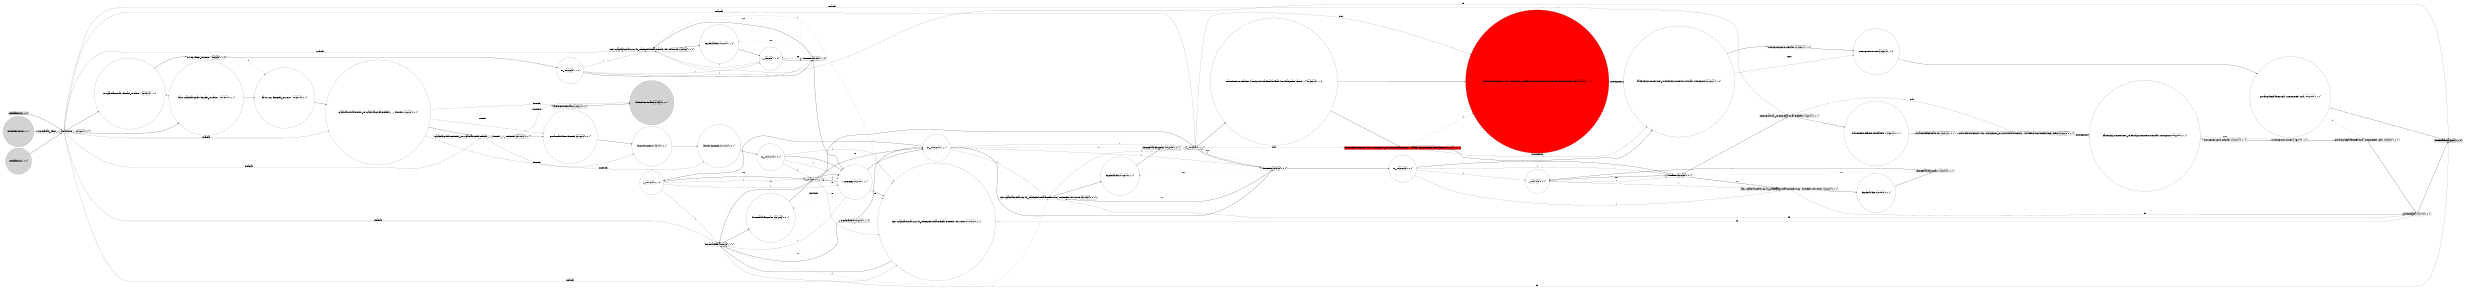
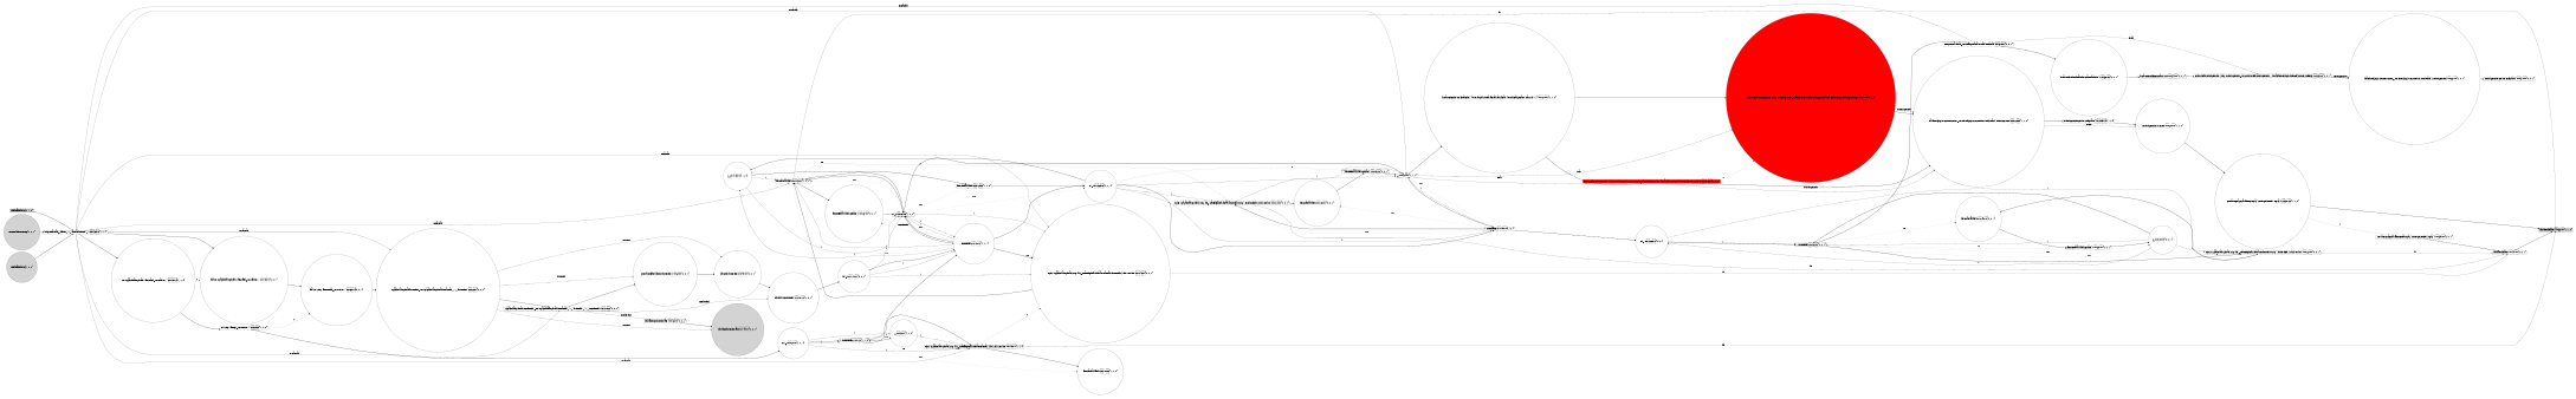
  digraph {
    rankdir=LR
    node [fillcolor=white shape=circle style=filled]
    edge [arrowhead=box style=bold]
    n1 [label="i++@@@14@@@['1', '1', '0']"]
    n2 [label="filesCreated.add(file.f0)@@@15@@@['1', '1', '1']" shape=note]
    n3 [label="i++@@@13@@@['1', '1', '1']" shape=note]
    n4 [fillcolor=lightgray label="hdfs.delete(file,false)@@@33@@@['1', '1', '0']" shape=note]
    n5 [label="Tuple2<org.apache.hadoop.fs.Path,String> file = createFileAndFillWithData(firstLevelDir.toString(),\"secondLevelFile\",i,\"This is test line.\")@@@21@@@['0', '0', '1']" shape=note]
    n6 [label="filesToBeRead.add(file.f0.getName())@@@16@@@['0', '0', '1']"]
    n7 [label="filesCreated.add(file.f0)@@@16@@@['1', '1', '0']" shape=note]
    n8 [label="i++@@@20@@@['1', '1', '1']" shape=note]
    n9 [label="Tuple2<org.apache.hadoop.fs.Path,String> file = createFileAndFillWithData(testBasePath,\"firstLevelFile\",i,\"This is test line.\")@@@14@@@['0', '0', '1']"]
    n10 [label="i < NO_OF_FILES@@@12@@@['1', '1', '1']"]
    n11 [label="int i = 0@@@18@@@['1', '1', '1']"]
    n12 [label="Assert.assertArrayEquals(filesKept.toArray(),context.getSeenFiles().toArray())@@@31@@@['1', '1', '0']"]
    n13 [label="Assert.assertArrayEquals(filesToBeRead.toArray(),context.getSeenFiles().toArray())@@@39@@@['0', '0', '1']" shape=note]
    n14 [label="hdfs.delete(file,false)@@@41@@@['0', '0', '1']" shape=note]
    n15 [label="ContinuousFileMonitoringFunction<String> monitoringFunction = new ContinuousFileMonitoringFunction<>(format,FileProcessingMode.PROCESS_ONCE,1,INTERVAL)@@@35@@@['0', '0', '1']" shape=note]
    n16 [label="final FileVerifyingSourceContext context = new FileVerifyingSourceContext(new OneShotLatch(),monitoringFunction)@@@36@@@['0', '0', '1']"]
    n17 [label="monitoringFunction.open(new Configuration())@@@37@@@['0', '0', '1']" shape=note]
-   n18 [label="monitoringFunction.run(context)@@@38@@@['0', '0', '1']" shape=note]
    n19 [label="format.setFilesFilter(FilePathFilter.createDefaultFilter())@@@33@@@['0', '0', '1']"]
    n20 [label="format.setNestedFileEnumeration(true)@@@34@@@['0', '0', '1']" shape=note]
    n21 [label="TextInputFormat format = new TextInputFormat(new Path(testBasePath))@@@32@@@['0', '0', '1']" shape=note]
    n22 [label="filesCreated.add(file.f0)@@@29@@@['0', '0', '1']"]
    n23 [label="filesToBeRead.add(file.f0.getName())@@@30@@@['0', '0', '1']" shape=note]
    n24 [label="i++@@@27@@@['0', '0', '1']"]
    n25 [label="int i = 0@@@6@@@['1', '1', '0']"]
    n26 [label="Tuple2<org.apache.hadoop.fs.Path,String> file = createFileAndFillWithData(testBasePath,\"**file\",i,\"This is test line.\")@@@9@@@['1', '1', '0']" shape=note]
    n27 [label="i < NO_OF_FILES@@@7@@@['1', '1', '0']" shape=note]
    n28 [label="i++@@@8@@@['1', '1', '0']"]
    n29 [label="filesCreated.add(file.f0)@@@10@@@['1', '1', '0']"]
    n30 [fillcolor=red label="ContinuousFileMonitoringFunction<String> monitoringFunction = createTestContinuousFileMonitoringFunction(format,FileProcessingMode.PROCESS_ONCE)@@@27@@@['0', '1', '0']"]
    n31 [label="final FileVerifyingSourceContext context = new FileVerifyingSourceContext(new OneShotLatch(),monitoringFunction)@@@28@@@['1', '1', '0']"]
    n32 [label="monitoringFunction.run(context)@@@30@@@['1', '1', '0']"]
    n33 [label="monitoringFunction.open(new Configuration())@@@29@@@['1', '1', '0']" shape=note]
    n34 [label="format.setFilesFilter(new FilePathFilter(){@Override public boolean filterPath(Path filePath){return filePath.getName().startsWith(\"**\")}})@@@20@@@['1', '1', '0']"]
    n35 [label="i < NO_OF_FILES@@@19@@@['0', '0', '1']" shape=note]
    n36 [fillcolor=red label="ContinuousFileMonitoringFunction<String> monitoringFunction = new ContinuousFileMonitoringFunction<>(format,FileProcessingMode.PROCESS_ONCE,1,INTERVAL)@@@27@@@['1', '0', '0']" shape=note]
    n37 [label="filesCreated.add(file.f0)@@@22@@@['0', '0', '1']"]
    n38 [label="int i = 0@@@25@@@['0', '0', '1']"]
    n39 [label="String testBasePath = hdfsURI + \"/\" + UUID.randomUUID() + \"/\"@@@3@@@['1', '1', '1']" shape=note]
    n40 [label="org.apache.hadoop.fs.Path secondLevelDir = new org.apache.hadoop.fs.Path(testBasePath + \"/\" + \"firstLevelDir\" + \"/\" + \"secondLevelDir\")@@@7@@@['0', '0', '1']" shape=note]
    n41 [label="Set<org.apache.hadoop.fs.Path> filesCreated = new HashSet<>()@@@4@@@['1', '1', '0']"]
    n42 [label="final Set<org.apache.hadoop.fs.Path> filesCreated = new HashSet<>()@@@4@@@['0', '0', '1']"]
    n43 [label="org.apache.hadoop.fs.Path firstLevelDir = new org.apache.hadoop.fs.Path(testBasePath + \"/\" + \"firstLevelDir\")@@@6@@@['0', '0', '1']"]
    n44 [label="hdfs.mkdirs(secondLevelDir)@@@10@@@['0', '0', '1']"]
    n45 [label="Assert.assertFalse(hdfs.exists(firstLevelDir))@@@8@@@['0', '0', '1']"]
    n46 [label="hdfs.delete(secondLevelDir,false)@@@43@@@['0', '0', '1']" shape=note]
    n47 [label="Set<String> filesKept = new TreeSet<>()@@@5@@@['1', '1', '0']" shape=note]
    n48 [label="final Set<String> filesToBeRead = new TreeSet<>()@@@5@@@['0', '0', '1']"]
    n49 [label="hdfs.mkdirs(firstLevelDir)@@@9@@@['0', '0', '1']"]
    n50 [fillcolor=lightgray label="hdfs.delete(firstLevelDir,false)@@@44@@@['0', '0', '1']"]
    n51 [label="filesToBeRead.add(file.f0.getName())@@@23@@@['0', '0', '1']" shape=note]
    n52 [fillcolor=lightgray label="testFilePathFiltering['0', '1', '0']" shape=note]
    n53 [label="i < NO_OF_FILES@@@26@@@['0', '0', '1']" shape=note]
    n54 [label="Tuple2<org.apache.hadoop.fs.Path,String> file = createFileAndFillWithData(secondLevelDir.toString(),\"thirdLevelFile\",i,\"This is test line.\")@@@28@@@['0', '0', '1']" shape=note]
    n55 [label="int i = 0@@@11@@@['0', '0', '1']"]
    n56 [fillcolor=lightgray label="testNestedFilesProcessing['0', '0', '1']"]
    n57 [fillcolor=lightgray label="testFilePathFiltering['1', '0', '0']"]
    n1 -> n2 [label=i style=solid]
    n1 -> n3
    n1 -> n3 [arrowhead=vee label=i style=solid]
    n2 -> n4 [label=file style=solid]
    n2 -> n5 [arrowhead=vee label=0 style=dashed]
    n2 -> n6
    n2 -> n7
    n3 -> n1 [arrowhead=vee label=true style=dotted]
    n3 -> n2 [label=true style=dotted]
    n3 -> n2
    n3 -> n7 [arrowhead=vee label=true style=dotted]
    n3 -> n8 [arrowhead=vee]
    n3 -> n9 [arrowhead=vee label=i style=solid]
    n3 -> n10 [arrowhead=vee]
    n3 -> n10 [label=i style=solid]
-   n3 -> n11 [label=true]
+   n3 -> n11 [label=true style=dotted]
    n5 -> n14 [arrowhead=vee label=file style=solid]
    n5 -> n37 [arrowhead=vee]
    n6 -> n3
    n7 -> n11 [arrowhead=vee]
    n8 -> n5 [arrowhead=vee label=i style=solid]
    n8 -> n30 [label=format style=solid]
    n8 -> n34
    n8 -> n35 [arrowhead=vee label=i style=solid]
    n8 -> n35 [arrowhead=vee]
    n8 -> n36 [label=format style=solid]
    n9 -> n2 [arrowhead=vee]
    n9 -> n14 [label=file style=solid]
-   n1 -> n10 [label=i style=solid]
+   n10 -> n1 [label=i style=solid]
    n10 -> n2 [label=i style=solid]
    n10 -> n2 [arrowhead=vee label=true style=dotted]
    n10 -> n3 [label=i style=solid]
    n10 -> n3
    n10 -> n3 [label=true style=dotted]
    n10 -> n6 [label=secondLevelDir style=dotted]
    n10 -> n9 [label=true style=dotted]
    n10 -> n9 [arrowhead=vee]
    n10 -> n11 [arrowhead=vee]
    n11 -> n1 [arrowhead=vee]
    n11 -> n5 [arrowhead=vee label=i style=solid]
    n11 -> n8 [label=i style=solid]
    n11 -> n35
    n11 -> n35 [arrowhead=vee label=i style=solid]
    n11 -> n51 [arrowhead=vee label=0 style=dashed]
    n12 -> n4
    n12 -> n13 [arrowhead=vee label=0 style=dashed]
    n13 -> n14
    n14 -> n4 [arrowhead=vee]
    n15 -> n16 [arrowhead=vee label=monitoringFunction style=solid]
    n15 -> n16 [arrowhead=vee]
    n16 -> n17 [arrowhead=vee]
-   n16 -> n18 [label=context style=solid]
-   n17 -> n18 [arrowhead=vee]
-   n18 -> n13 [arrowhead=vee]
    n19 -> n20 [arrowhead=vee]
    n20 -> n15 [arrowhead=vee]
    n21 -> n15 [arrowhead=vee label=format style=solid]
    n21 -> n19 [arrowhead=vee]
    n22 -> n23 [arrowhead=vee]
    n23 -> n24
    n24 -> n53 [arrowhead=vee label=i style=solid]
    n24 -> n53 [arrowhead=vee]
    n24 -> n54 [label=i style=solid]
    n25 -> n26 [label=i style=solid]
    n25 -> n27 [label=i style=solid]
    n25 -> n27 [arrowhead=vee]
    n25 -> n28 [arrowhead=vee label=i style=solid]
    n26 -> n4 [label=file style=solid]
    n26 -> n9 [label=0 style=dashed]
    n26 -> n29
    n27 -> n10 [arrowhead=vee]
    n27 -> n26 [label=true style=dotted]
    n27 -> n26 [arrowhead=vee]
    n27 -> n28 [label=true style=dotted]
    n27 -> n29 [arrowhead=vee label=true style=dotted]
    n28 -> n26 [label=i style=solid]
    n28 -> n27
    n28 -> n27 [arrowhead=vee label=i style=solid]
-   n29 -> n28
    n30 -> n31 [label=monitoringFunction style=solid]
    n30 -> n31
    n31 -> n32 [label=context style=solid]
    n31 -> n33 [arrowhead=vee]
    n32 -> n12
    n33 -> n32
    n34 -> n30 [arrowhead=vee]
    n34 -> n36 [arrowhead=vee]
    n35 -> n5
    n35 -> n5 [label=true style=dotted]
    n35 -> n8 [label=true style=dotted]
    n35 -> n37 [label=true style=dotted]
    n35 -> n38
    n36 -> n30 [label=0 style=dashed]
    n36 -> n31
    n36 -> n31 [label=monitoringFunction style=solid]
    n37 -> n51
-   n38 -> n24 [label=i style=solid]
+   n24 -> n38 [label=i style=solid]
    n38 -> n53
    n38 -> n53 [label=i style=solid]
    n38 -> n54 [label=i style=solid]
    n39 -> n2 [label=testBasePath style=solid]
    n39 -> n8 [label=testBasePath style=solid]
    n39 -> n9 [arrowhead=vee label=testBasePath style=solid]
    n39 -> n21 [label=testBasePath style=solid]
    n39 -> n26 [label=testBasePath style=solid]
    n39 -> n40 [arrowhead=vee label=testBasePath style=solid]
    n39 -> n41 [arrowhead=vee]
    n39 -> n42
    n39 -> n43 [arrowhead=vee label=testBasePath style=solid]
    n40 -> n44 [arrowhead=vee label=secondLevelDir style=solid]
    n40 -> n45
    n40 -> n46 [label=secondLevelDir style=solid]
    n41 -> n42 [arrowhead=vee label=0 style=dashed]
    n41 -> n47
    n42 -> n48 [arrowhead=vee]
    n43 -> n40 [arrowhead=vee]
    n43 -> n45 [arrowhead=vee label=firstLevelDir style=solid]
    n43 -> n49 [label=firstLevelDir style=solid]
    n43 -> n50 [arrowhead=vee label=firstLevelDir style=solid]
    n44 -> n55 [arrowhead=vee]
    n45 -> n49
    n46 -> n50
    n47 -> n25 [arrowhead=vee]
    n47 -> n48 [label=0 style=dashed]
    n48 -> n43
    n49 -> n44 [arrowhead=vee]
    n51 -> n8
    n52 -> n39
    n53 -> n21
+   n53 -> n22 [label=true style=dotted]
    n53 -> n23 [label=true style=dotted]
    n53 -> n24 [label=true style=dotted]
    n53 -> n54 [label=true style=dotted]
    n53 -> n54
    n54 -> n14 [arrowhead=vee label=file style=solid]
    n54 -> n22 [arrowhead=vee]
    n55 -> n3 [label=i style=solid]
    n55 -> n9 [arrowhead=vee label=i style=solid]
    n55 -> n10 [label=i style=solid]
    n55 -> n10 [arrowhead=vee]
    n56 -> n39 [arrowhead=vee]
    n57 -> n39 [arrowhead=vee]
  }
